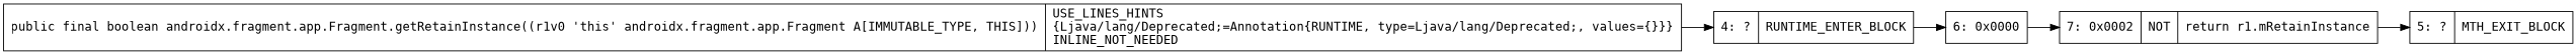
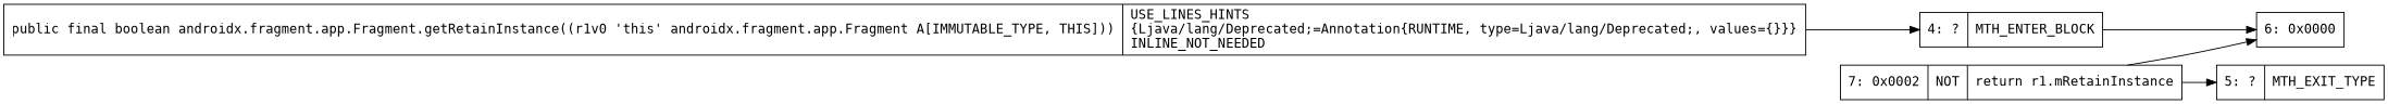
  digraph {
    fontname="DejaVu Sans Mono"
    rankdir=LR
    node [fontname="DejaVu Sans Mono" shape=record]
    edge [fontname="DejaVu Sans Mono"]
-   n1 [label="{4\:\ ?|RUNTIME_ENTER_BLOCK\l}"]
+   n1 [label="{4\:\ ?|MTH_ENTER_BLOCK\l}"]
    n2 [label="{6\:\ 0x0000}"]
    n3 [label="{7\:\ 0x0002|NOT\l|return r1.mRetainInstance\l}"]
-   n4 [label="{5\:\ ?|MTH_EXIT_BLOCK\l}"]
+   n4 [label="{5\:\ ?|MTH_EXIT_TYPE\l}"]
    n5 [label="{public final boolean androidx.fragment.app.Fragment.getRetainInstance((r1v0 'this' androidx.fragment.app.Fragment A[IMMUTABLE_TYPE, THIS]))  | USE_LINES_HINTS\l\{Ljava\/lang\/Deprecated;=Annotation\{RUNTIME, type=Ljava\/lang\/Deprecated;, values=\{\}\}\}\lINLINE_NOT_NEEDED\l}"]
    n1 -> n2
-   n2 -> n3
+   n3 -> n2
    n3 -> n4
    n5 -> n1
  }
